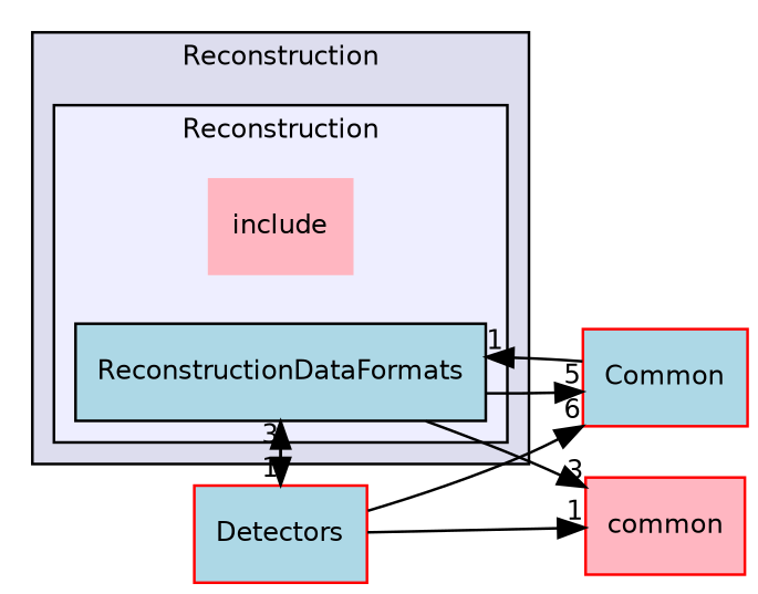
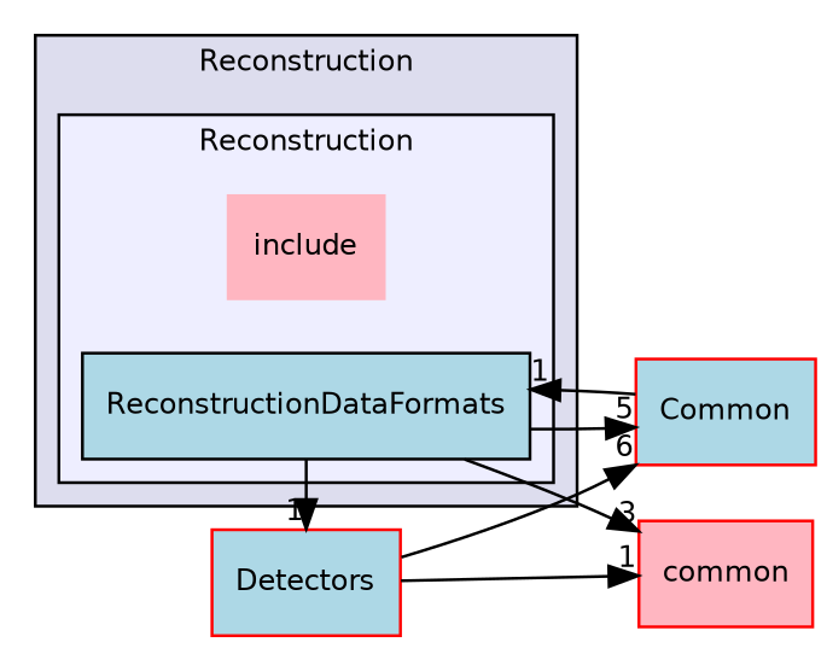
  digraph {
    compound=true
    rankdir=LR
    node [color=red fillcolor=lightblue fontname=Helvetica fontsize=10 shape=box style=filled]
    edge [headlabel=1 labeldistance=1.5 labelfontname=Helvetica labelfontsize=10]
    n1 [fillcolor=lightpink label=include shape=plaintext]
    n2 [color=black label=ReconstructionDataFormats]
    n3 [label=Common]
    n4 [label=Detectors]
    n5 [fillcolor=lightpink label=common]
    subgraph cluster_1 {
      bgcolor="#ddddee"
      fontname=Helvetica
      fontsize=10
      label=Reconstruction
      pencolor=black
      subgraph cluster_2 {
        bgcolor="#eeeeff"
        fontname=Helvetica
        fontsize=10
        label=Reconstruction
        pencolor=black
        n1
        n2
      }
    }
    n2 -> n3 [headlabel=5]
    n2 -> n4
    n2 -> n5 [headlabel=3]
    n3 -> n2
-   n4 -> n2 [headlabel=3]
    n4 -> n3 [headlabel=6]
    n4 -> n5
  }
